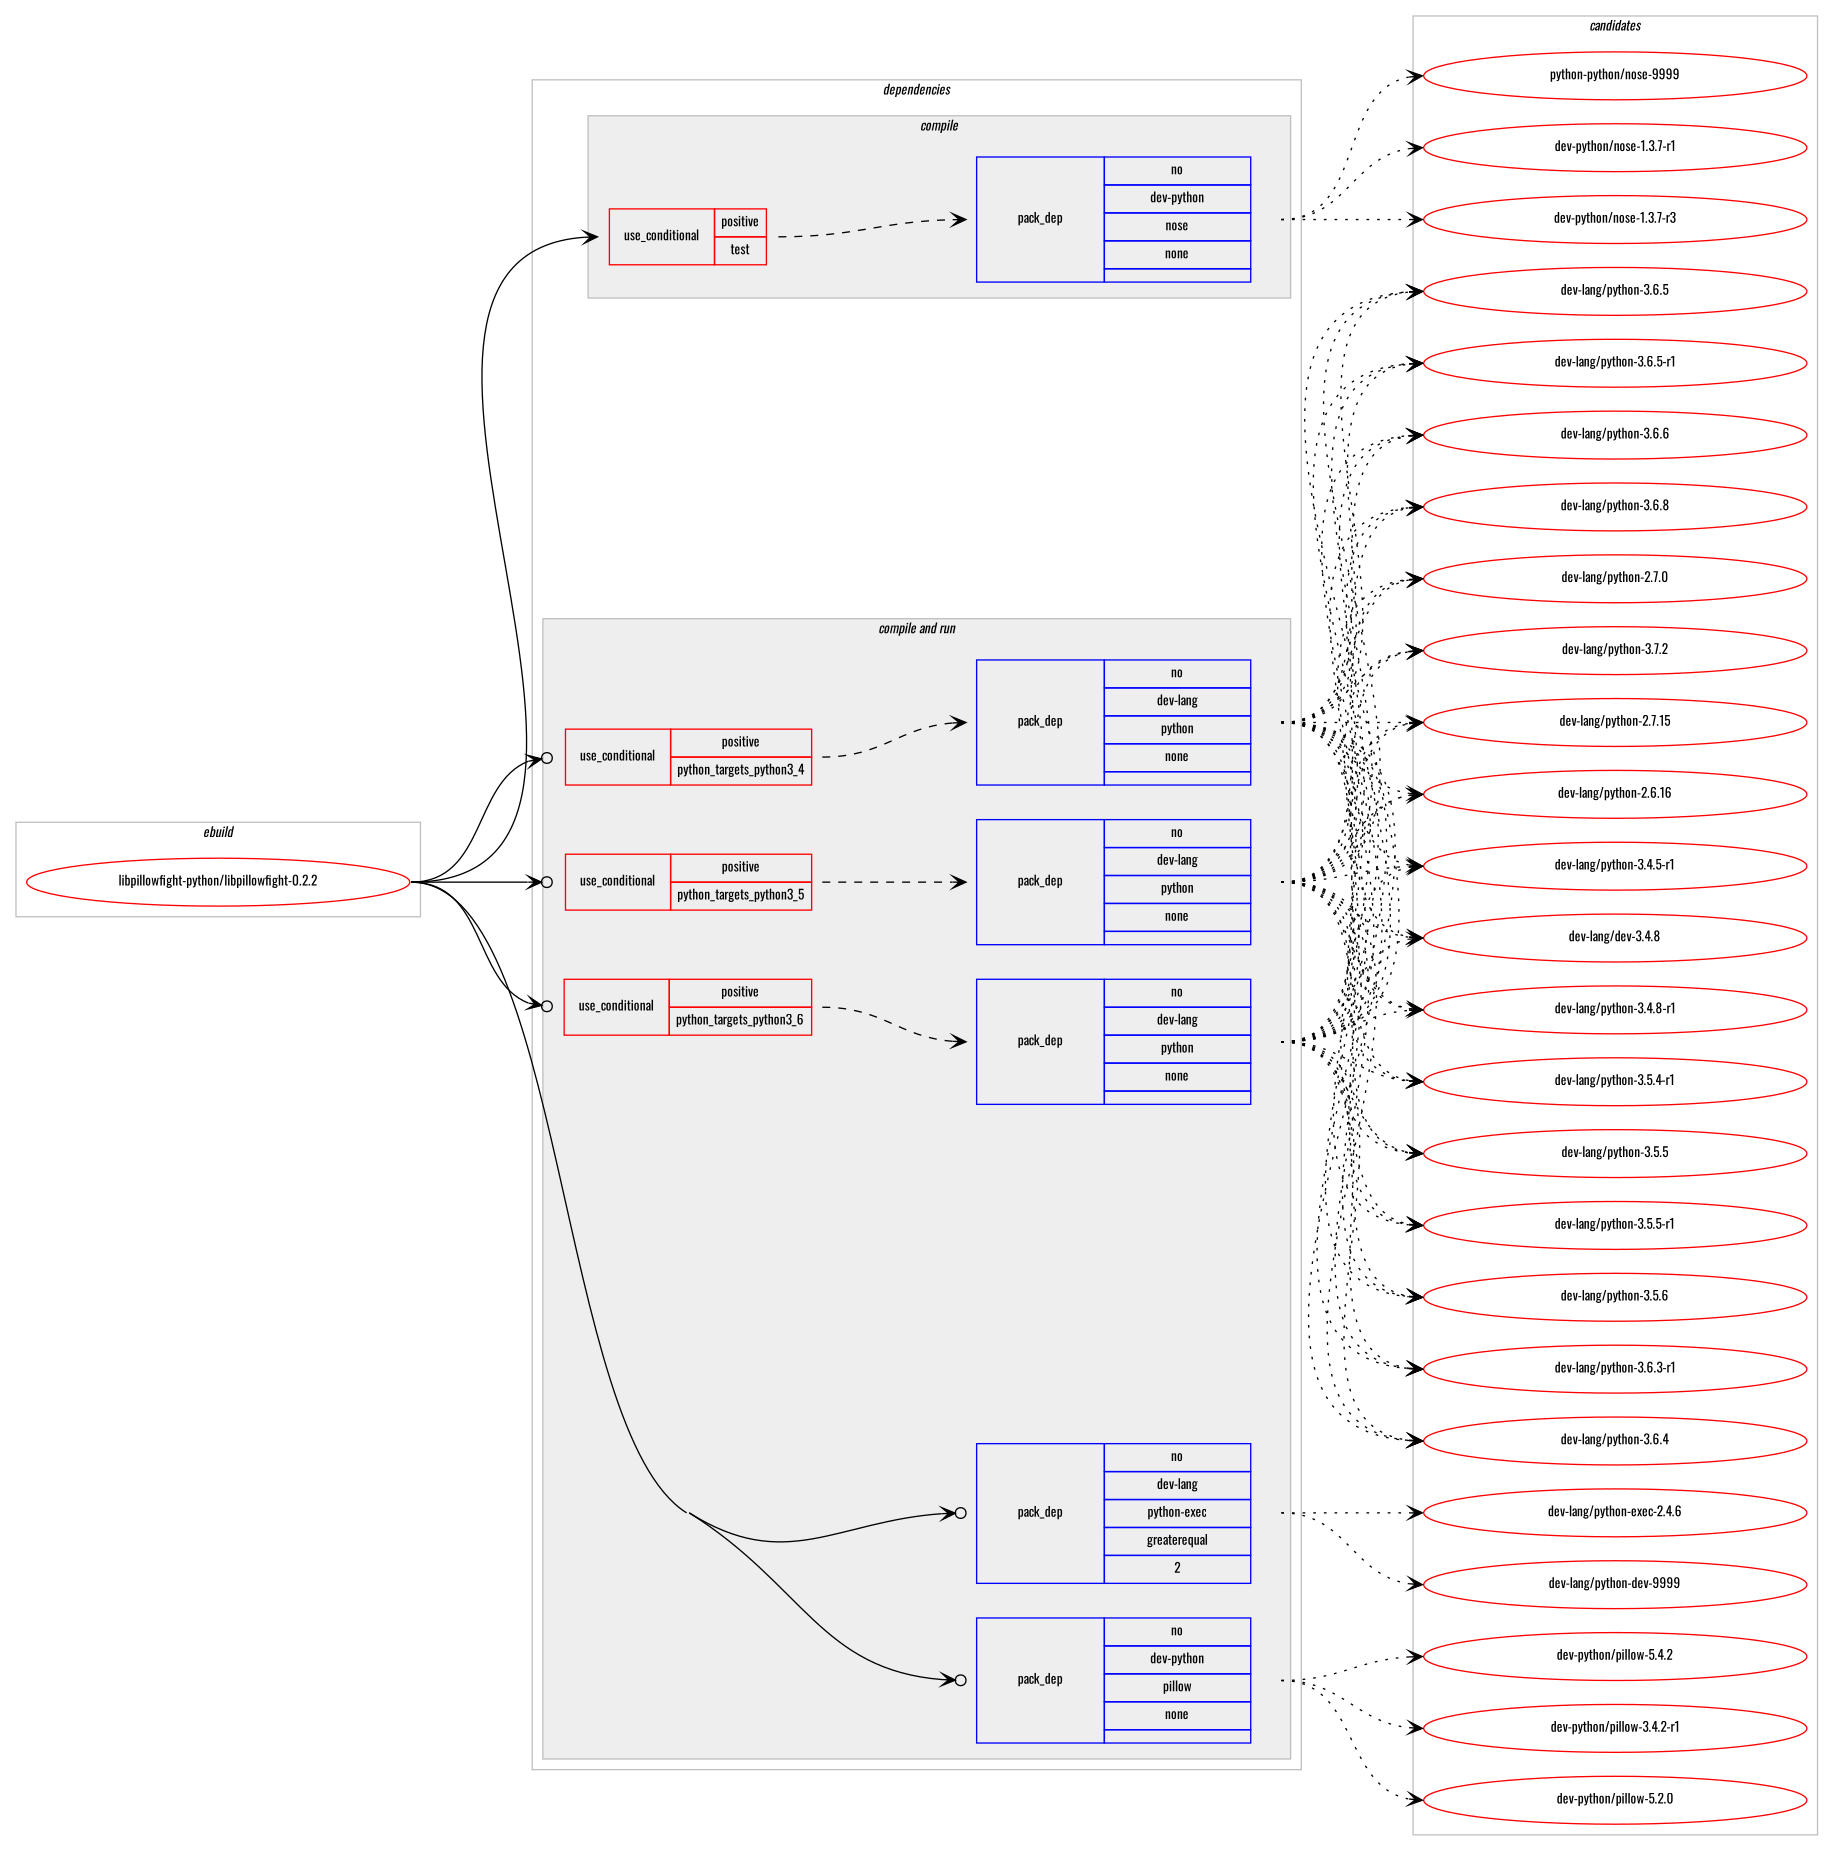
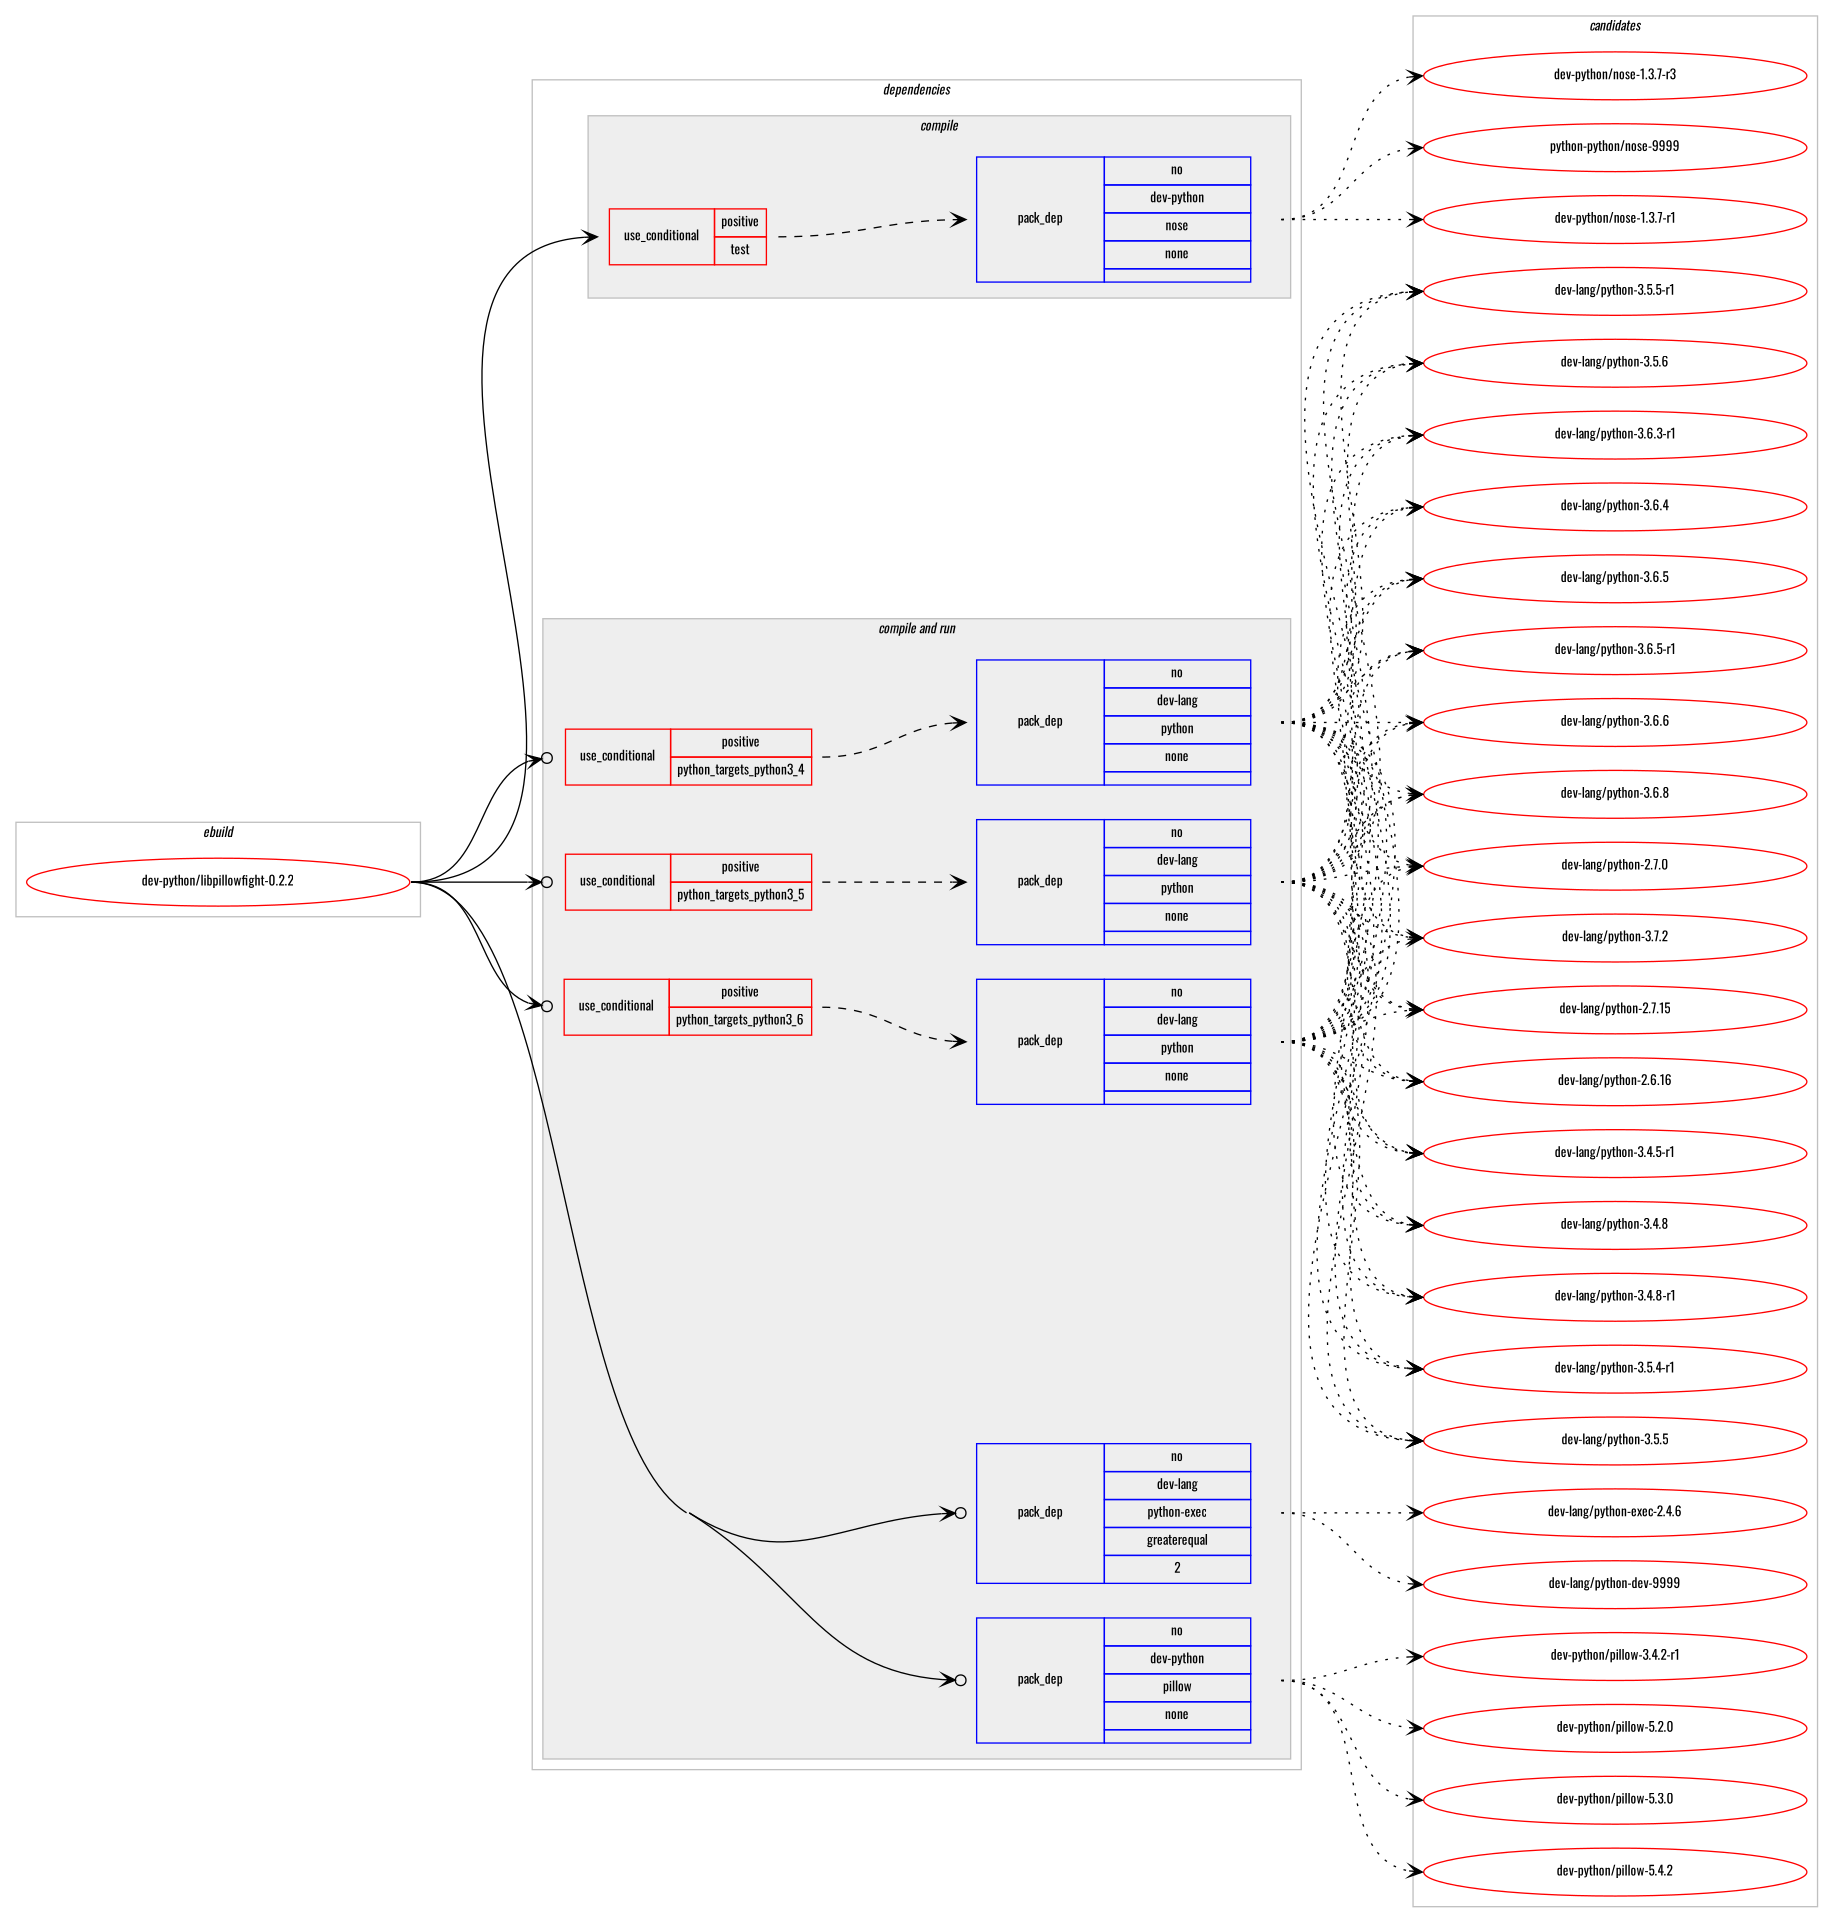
  digraph {
    compound=true
    concentrate=true
    fontname=Oswald
    fontsize=10
    newrank=true
    rankdir=LR
    ranksep=1.5
    node [color=red fontname=Oswald fontsize=10]
    edge [arrowhead=vee fontname=Oswald headport=w style=dotted tailport=e weight=100]
-   n1 [label="libpillowfight-python/libpillowfight-0.2.2" width=4]
+   n1 [label="dev-python/libpillowfight-0.2.2" width=4]
    n2 [color=blue label=<<TABLE BORDER="0" CELLBORDER="1" CELLSPACING="0" CELLPADDING="4" WIDTH="220"><TR><TD ROWSPAN="6" CELLPADDING="30">pack_dep</TD></TR><TR><TD WIDTH="110">no</TD></TR><TR><TD>dev-python</TD></TR><TR><TD>nose</TD></TR><TR><TD>none</TD></TR><TR><TD></TD></TR></TABLE>> shape=none]
    n3 [label=<<TABLE BORDER="0" CELLBORDER="1" CELLSPACING="0" CELLPADDING="4"><TR><TD ROWSPAN="3" CELLPADDING="10">use_conditional</TD></TR><TR><TD>positive</TD></TR><TR><TD>test</TD></TR></TABLE>> shape=none]
    n4 [color=blue label=<<TABLE BORDER="0" CELLBORDER="1" CELLSPACING="0" CELLPADDING="4" WIDTH="220"><TR><TD ROWSPAN="6" CELLPADDING="30">pack_dep</TD></TR><TR><TD WIDTH="110">no</TD></TR><TR><TD>dev-lang</TD></TR><TR><TD>python</TD></TR><TR><TD>none</TD></TR><TR><TD></TD></TR></TABLE>> shape=none]
    n5 [label=<<TABLE BORDER="0" CELLBORDER="1" CELLSPACING="0" CELLPADDING="4"><TR><TD ROWSPAN="3" CELLPADDING="10">use_conditional</TD></TR><TR><TD>positive</TD></TR><TR><TD>python_targets_python3_4</TD></TR></TABLE>> shape=none]
    n6 [color=blue label=<<TABLE BORDER="0" CELLBORDER="1" CELLSPACING="0" CELLPADDING="4" WIDTH="220"><TR><TD ROWSPAN="6" CELLPADDING="30">pack_dep</TD></TR><TR><TD WIDTH="110">no</TD></TR><TR><TD>dev-lang</TD></TR><TR><TD>python</TD></TR><TR><TD>none</TD></TR><TR><TD></TD></TR></TABLE>> shape=none]
    n7 [label=<<TABLE BORDER="0" CELLBORDER="1" CELLSPACING="0" CELLPADDING="4"><TR><TD ROWSPAN="3" CELLPADDING="10">use_conditional</TD></TR><TR><TD>positive</TD></TR><TR><TD>python_targets_python3_5</TD></TR></TABLE>> shape=none]
    n8 [color=blue label=<<TABLE BORDER="0" CELLBORDER="1" CELLSPACING="0" CELLPADDING="4" WIDTH="220"><TR><TD ROWSPAN="6" CELLPADDING="30">pack_dep</TD></TR><TR><TD WIDTH="110">no</TD></TR><TR><TD>dev-lang</TD></TR><TR><TD>python</TD></TR><TR><TD>none</TD></TR><TR><TD></TD></TR></TABLE>> shape=none]
    n9 [label=<<TABLE BORDER="0" CELLBORDER="1" CELLSPACING="0" CELLPADDING="4"><TR><TD ROWSPAN="3" CELLPADDING="10">use_conditional</TD></TR><TR><TD>positive</TD></TR><TR><TD>python_targets_python3_6</TD></TR></TABLE>> shape=none]
    n10 [color=blue label=<<TABLE BORDER="0" CELLBORDER="1" CELLSPACING="0" CELLPADDING="4" WIDTH="220"><TR><TD ROWSPAN="6" CELLPADDING="30">pack_dep</TD></TR><TR><TD WIDTH="110">no</TD></TR><TR><TD>dev-lang</TD></TR><TR><TD>python-exec</TD></TR><TR><TD>greaterequal</TD></TR><TR><TD>2</TD></TR></TABLE>> shape=none]
    n11 [color=blue label=<<TABLE BORDER="0" CELLBORDER="1" CELLSPACING="0" CELLPADDING="4" WIDTH="220"><TR><TD ROWSPAN="6" CELLPADDING="30">pack_dep</TD></TR><TR><TD WIDTH="110">no</TD></TR><TR><TD>dev-python</TD></TR><TR><TD>pillow</TD></TR><TR><TD>none</TD></TR><TR><TD></TD></TR></TABLE>> shape=none]
    n12 [label="dev-python/nose-1.3.7-r1" width=4]
    n13 [label="dev-python/nose-1.3.7-r3" width=4]
    n14 [label="python-python/nose-9999" width=4]
    n15 [label="dev-lang/python-2.7.15" width=4]
    n16 [label="dev-lang/python-2.6.16" width=4]
    n17 [label="dev-lang/python-3.4.5-r1" width=4]
-   n18 [label="dev-lang/dev-3.4.8" width=4]
+   n18 [label="dev-lang/python-3.4.8" width=4]
    n19 [label="dev-lang/python-3.4.8-r1" width=4]
    n20 [label="dev-lang/python-3.5.4-r1" width=4]
    n21 [label="dev-lang/python-3.5.5" width=4]
    n22 [label="dev-lang/python-3.5.5-r1" width=4]
    n23 [label="dev-lang/python-3.5.6" width=4]
    n24 [label="dev-lang/python-3.6.3-r1" width=4]
    n25 [label="dev-lang/python-3.6.4" width=4]
    n26 [label="dev-lang/python-3.6.5" width=4]
    n27 [label="dev-lang/python-3.6.5-r1" width=4]
    n28 [label="dev-lang/python-3.6.6" width=4]
    n29 [label="dev-lang/python-3.6.8" width=4]
    n30 [label="dev-lang/python-2.7.0" width=4]
    n31 [label="dev-lang/python-3.7.2" width=4]
    n32 [label="dev-lang/python-exec-2.4.6" width=4]
    n33 [label="dev-lang/python-dev-9999" width=4]
    n34 [label="dev-python/pillow-3.4.2-r1" width=4]
    n35 [label="dev-python/pillow-5.2.0" width=4]
+   n36 [label="dev-python/pillow-5.3.0" width=4]
    n37 [label="dev-python/pillow-5.4.2" width=4]
    subgraph cluster_1 {
      color=gray
      label=<<i>ebuild</i>>
      rank=same
      n1
    }
    subgraph cluster_2 {
      color=gray
      label=<<i>dependencies</i>>
      subgraph cluster_3 {
        color=gray
        fillcolor="#eeeeee"
        label=<<i>compile</i>>
        style=filled
        subgraph sub_4 {
          color=gray
          fillcolor="#eeeeee"
          label=<<i>compile</i>>
          style=filled
          n3
          subgraph sub_5 {
            color=gray
            fillcolor="#eeeeee"
            label=<<i>compile</i>>
            style=filled
            n2
          }
        }
      }
      subgraph cluster_6 {
        color=gray
        fillcolor="#eeeeee"
        label=<<i>compile and run</i>>
        style=filled
        subgraph sub_7 {
          color=gray
          fillcolor="#eeeeee"
          label=<<i>compile and run</i>>
          style=filled
          n5
          subgraph sub_8 {
            color=gray
            fillcolor="#eeeeee"
            label=<<i>compile and run</i>>
            style=filled
            n4
          }
        }
        subgraph sub_9 {
          color=gray
          fillcolor="#eeeeee"
          label=<<i>compile and run</i>>
          style=filled
          n7
          subgraph sub_10 {
            color=gray
            fillcolor="#eeeeee"
            label=<<i>compile and run</i>>
            style=filled
            n6
          }
        }
        subgraph sub_11 {
          color=gray
          fillcolor="#eeeeee"
          label=<<i>compile and run</i>>
          style=filled
          n9
          subgraph sub_12 {
            color=gray
            fillcolor="#eeeeee"
            label=<<i>compile and run</i>>
            style=filled
            n8
          }
        }
        subgraph sub_13 {
          color=gray
          fillcolor="#eeeeee"
          label=<<i>compile and run</i>>
          style=filled
          n10
        }
        subgraph sub_14 {
          color=gray
          fillcolor="#eeeeee"
          label=<<i>compile and run</i>>
          style=filled
          n11
        }
      }
      subgraph cluster_15 {
        color=gray
        fillcolor="#eeeeee"
        label=<<i>run</i>>
        style=filled
      }
    }
    subgraph cluster_16 {
      color=gray
      label=<<i>candidates</i>>
      rank=same
      subgraph sub_17 {
        color=black
        label=<<i>candidates</i>>
        nodesep=1
        rank=same
        n12
        n13
        n14
      }
      subgraph sub_18 {
        color=black
        label=<<i>candidates</i>>
        nodesep=1
        rank=same
        n15
        n16
        n17
        n18
        n19
        n20
        n21
        n22
        n23
        n24
        n25
        n26
        n27
        n28
        n29
        n30
        n31
      }
      subgraph sub_19 {
        color=black
        label=<<i>candidates</i>>
        nodesep=1
        rank=same
        n15
        n16
        n17
        n18
        n19
        n20
        n21
        n22
        n23
        n24
        n25
        n26
        n27
        n28
        n29
        n30
        n31
      }
      subgraph sub_20 {
        color=black
        label=<<i>candidates</i>>
        nodesep=1
        rank=same
        n15
        n16
        n17
        n18
        n19
        n20
        n21
        n22
        n23
        n24
        n25
        n26
        n27
        n28
        n29
        n30
        n31
      }
      subgraph sub_21 {
        color=black
        label=<<i>candidates</i>>
        nodesep=1
        rank=same
        n32
        n33
      }
      subgraph sub_22 {
        color=black
        label=<<i>candidates</i>>
        nodesep=1
        rank=same
        n34
        n35
+       n36
        n37
      }
    }
    n1 -> n3 [style=solid weight=20]
    n1 -> n5 [arrowhead=odotvee style=solid weight=20]
    n1 -> n7 [arrowhead=odotvee style=solid weight=20]
    n1 -> n9 [arrowhead=odotvee style=solid weight=20]
    n1 -> n10 [arrowhead=odotvee style=solid weight=20]
    n1 -> n11 [arrowhead=odotvee style=solid weight=20]
    n2 -> n12
    n2 -> n13
    n2 -> n14
    n3 -> n2 [style=dashed weight=20]
    n4 -> n15
    n4 -> n16
    n4 -> n17
    n4 -> n18
    n4 -> n19
    n4 -> n20
    n4 -> n21
    n4 -> n22
    n4 -> n23
    n4 -> n24
    n4 -> n25
    n4 -> n26
    n4 -> n27
    n4 -> n28
    n4 -> n29
    n4 -> n30
    n4 -> n31
    n5 -> n4 [style=dashed weight=20]
    n6 -> n15
    n6 -> n16
    n6 -> n17
    n6 -> n18
    n6 -> n19
    n6 -> n20
    n6 -> n21
    n6 -> n22
    n6 -> n23
    n6 -> n24
    n6 -> n25
    n6 -> n26
    n6 -> n27
    n6 -> n28
    n6 -> n29
    n6 -> n30
    n6 -> n31
    n7 -> n6 [style=dashed weight=20]
    n8 -> n15
    n8 -> n16
    n8 -> n17
    n8 -> n18
    n8 -> n19
    n8 -> n20
    n8 -> n21
    n8 -> n22
    n8 -> n23
    n8 -> n24
    n8 -> n25
    n8 -> n26
    n8 -> n27
    n8 -> n28
    n8 -> n29
    n8 -> n30
    n8 -> n31
    n9 -> n8 [style=dashed weight=20]
    n10 -> n32
    n10 -> n33
    n11 -> n34
    n11 -> n35
+   n11 -> n36
    n11 -> n37
  }
